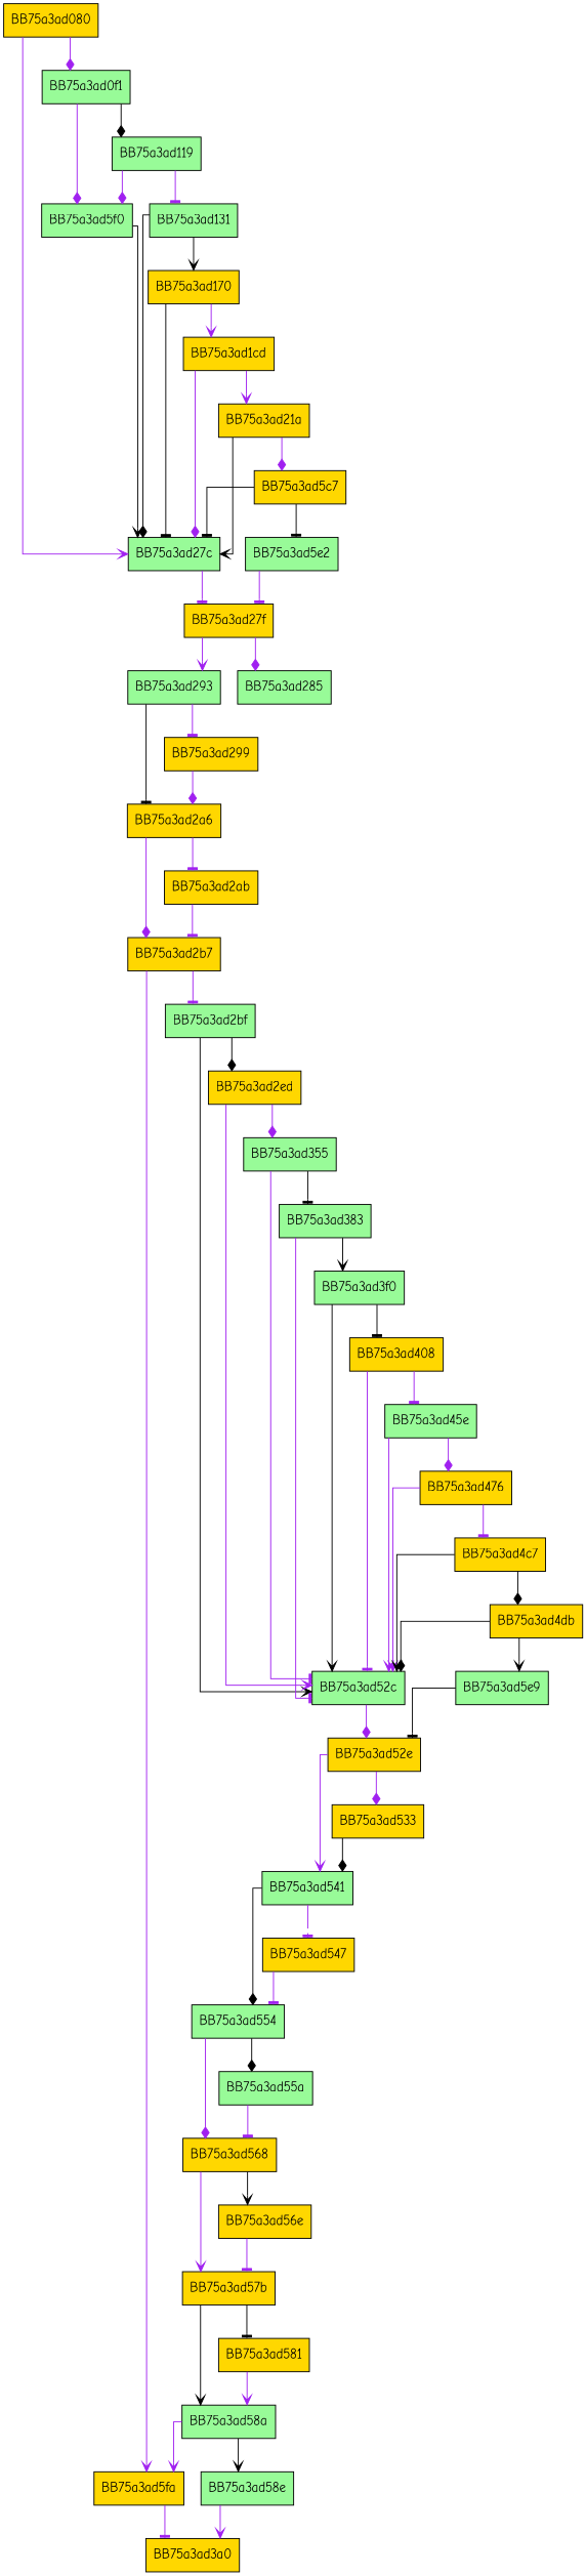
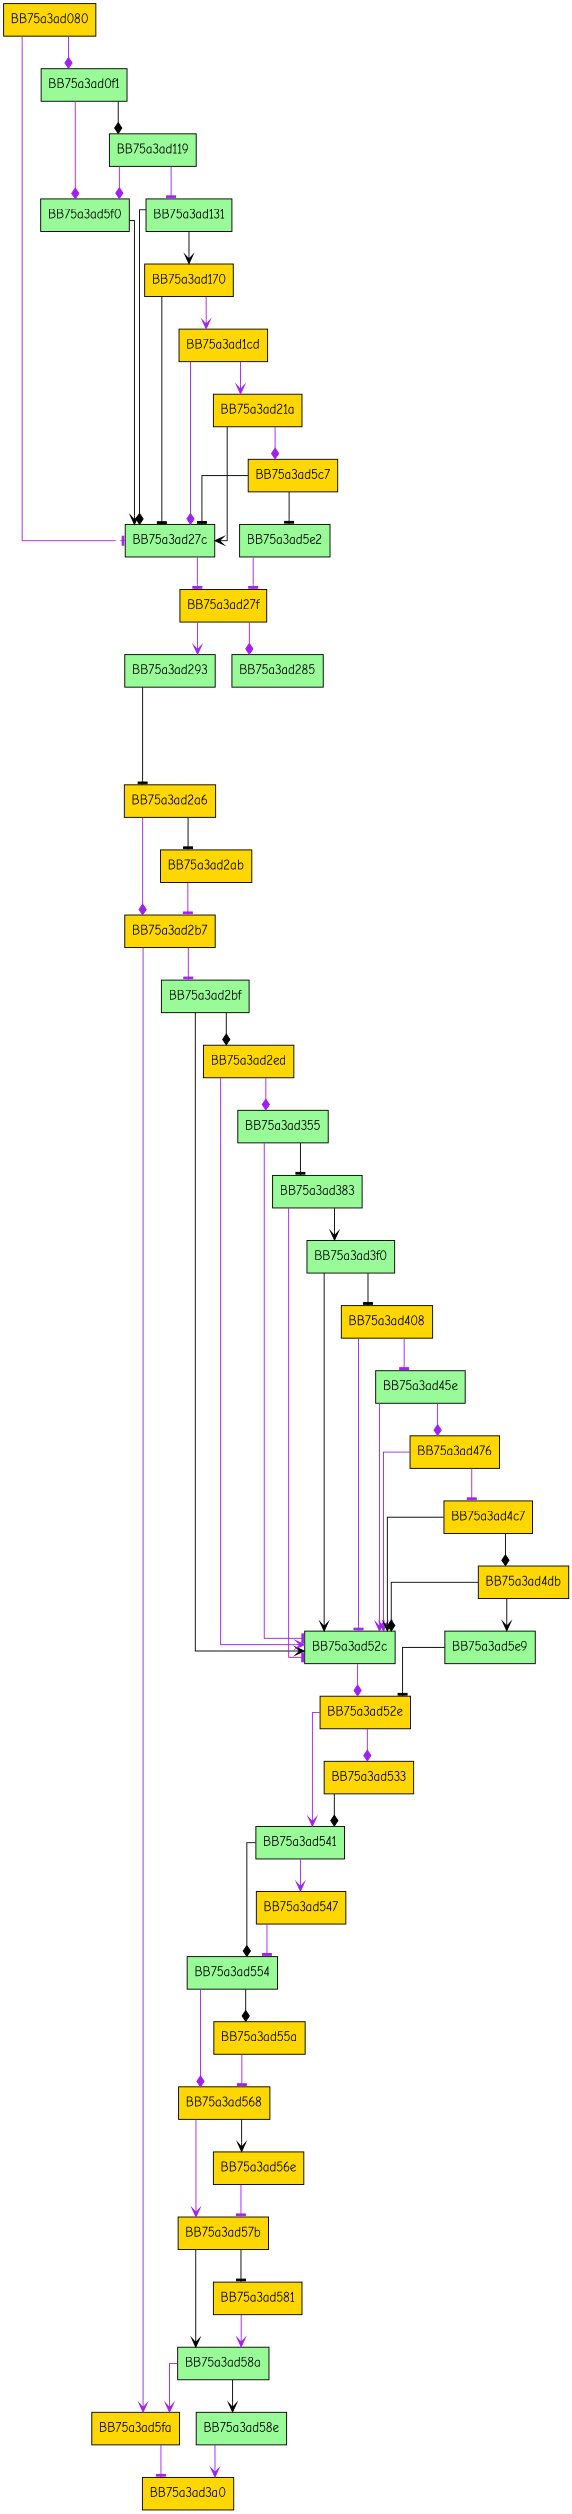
  digraph {
    fontname="Comic Neue"
    splines=ortho
    node [fillcolor=gold fontname="Comic Neue" shape=box style=filled]
    edge [arrowhead=vee color=purple fontname="Comic Neue"]
    BB75a3ad27c [fillcolor=palegreen]
    BB75a3ad080
    BB75a3ad0f1 [fillcolor=palegreen]
    BB75a3ad27f
    BB75a3ad5f0 [fillcolor=palegreen]
    BB75a3ad119 [fillcolor=palegreen]
    BB75a3ad293 [fillcolor=palegreen]
    BB75a3ad285 [fillcolor=palegreen]
    BB75a3ad131 [fillcolor=palegreen]
    BB75a3ad170
    BB75a3ad1cd
    BB75a3ad21a
    BB75a3ad5c7
    BB75a3ad5e2 [fillcolor=palegreen]
    BB75a3ad2a6
-   BB75a3ad299
    BB75a3ad2b7
    BB75a3ad2ab
    BB75a3ad5fa
    BB75a3ad2bf [fillcolor=palegreen]
    n21 [label=BB75a3ad3a0]
    BB75a3ad52c [fillcolor=palegreen]
    BB75a3ad2ed
    BB75a3ad52e
    BB75a3ad355 [fillcolor=palegreen]
    BB75a3ad541 [fillcolor=palegreen]
    BB75a3ad533
    BB75a3ad383 [fillcolor=palegreen]
    BB75a3ad3f0 [fillcolor=palegreen]
    BB75a3ad408
    BB75a3ad45e [fillcolor=palegreen]
    BB75a3ad476
    BB75a3ad4c7
    BB75a3ad4db
    BB75a3ad5e9 [fillcolor=palegreen]
    BB75a3ad554 [fillcolor=palegreen]
    BB75a3ad547
    BB75a3ad568
-   BB75a3ad55a [fillcolor=palegreen]
+   BB75a3ad55a
    BB75a3ad57b
    BB75a3ad56e
    BB75a3ad58a [fillcolor=palegreen]
    BB75a3ad581
    BB75a3ad58e [fillcolor=palegreen]
    BB75a3ad27c -> BB75a3ad27f [arrowhead=tee]
-   BB75a3ad080 -> BB75a3ad27c
+   BB75a3ad080 -> BB75a3ad27c [arrowhead=tee]
    BB75a3ad080 -> BB75a3ad0f1 [arrowhead=diamond]
    BB75a3ad0f1 -> BB75a3ad5f0 [arrowhead=diamond]
    BB75a3ad0f1 -> BB75a3ad119 [arrowhead=diamond color=black]
    BB75a3ad27f -> BB75a3ad293
    BB75a3ad27f -> BB75a3ad285 [arrowhead=diamond]
    BB75a3ad5f0 -> BB75a3ad27c [color=black]
    BB75a3ad119 -> BB75a3ad5f0 [arrowhead=diamond]
    BB75a3ad119 -> BB75a3ad131 [arrowhead=tee]
    BB75a3ad293 -> BB75a3ad2a6 [arrowhead=tee color=black]
-   BB75a3ad293 -> BB75a3ad299 [arrowhead=tee]
    BB75a3ad131 -> BB75a3ad27c [arrowhead=diamond color=black]
    BB75a3ad131 -> BB75a3ad170 [color=black]
    BB75a3ad170 -> BB75a3ad27c [arrowhead=tee color=black]
    BB75a3ad170 -> BB75a3ad1cd
    BB75a3ad1cd -> BB75a3ad27c [arrowhead=diamond]
    BB75a3ad1cd -> BB75a3ad21a
    BB75a3ad21a -> BB75a3ad27c [color=black]
    BB75a3ad21a -> BB75a3ad5c7 [arrowhead=diamond]
    BB75a3ad5c7 -> BB75a3ad27c [arrowhead=tee color=black]
    BB75a3ad5c7 -> BB75a3ad5e2 [arrowhead=tee color=black]
    BB75a3ad5e2 -> BB75a3ad27f [arrowhead=tee]
    BB75a3ad2a6 -> BB75a3ad2b7 [arrowhead=diamond]
-   BB75a3ad2a6 -> BB75a3ad2ab [arrowhead=tee]
-   BB75a3ad299 -> BB75a3ad2a6 [arrowhead=diamond]
+   BB75a3ad2a6 -> BB75a3ad2ab [arrowhead=tee color=black]
    BB75a3ad2b7 -> BB75a3ad5fa
    BB75a3ad2b7 -> BB75a3ad2bf [arrowhead=tee]
    BB75a3ad2ab -> BB75a3ad2b7 [arrowhead=tee]
    BB75a3ad5fa -> n21 [arrowhead=tee]
    BB75a3ad2bf -> BB75a3ad52c [color=black]
    BB75a3ad2bf -> BB75a3ad2ed [arrowhead=diamond color=black]
    BB75a3ad52c -> BB75a3ad52e [arrowhead=diamond]
    BB75a3ad2ed -> BB75a3ad52c
    BB75a3ad2ed -> BB75a3ad355 [arrowhead=diamond]
    BB75a3ad52e -> BB75a3ad541
    BB75a3ad52e -> BB75a3ad533 [arrowhead=diamond]
    BB75a3ad355 -> BB75a3ad52c [arrowhead=tee]
    BB75a3ad355 -> BB75a3ad383 [arrowhead=tee color=black]
    BB75a3ad541 -> BB75a3ad554 [arrowhead=diamond color=black]
-   BB75a3ad541 -> BB75a3ad547 [arrowhead=tee]
+   BB75a3ad541 -> BB75a3ad547
    BB75a3ad533 -> BB75a3ad541 [arrowhead=diamond color=black]
    BB75a3ad383 -> BB75a3ad52c [arrowhead=tee]
    BB75a3ad383 -> BB75a3ad3f0 [color=black]
    BB75a3ad3f0 -> BB75a3ad52c [color=black]
    BB75a3ad3f0 -> BB75a3ad408 [arrowhead=tee color=black]
    BB75a3ad408 -> BB75a3ad52c [arrowhead=tee]
    BB75a3ad408 -> BB75a3ad45e [arrowhead=tee]
    BB75a3ad45e -> BB75a3ad52c
    BB75a3ad45e -> BB75a3ad476 [arrowhead=diamond]
    BB75a3ad476 -> BB75a3ad52c
    BB75a3ad476 -> BB75a3ad4c7 [arrowhead=tee]
    BB75a3ad4c7 -> BB75a3ad52c [color=black]
    BB75a3ad4c7 -> BB75a3ad4db [arrowhead=diamond color=black]
    BB75a3ad4db -> BB75a3ad52c [arrowhead=diamond color=black]
    BB75a3ad4db -> BB75a3ad5e9 [color=black]
    BB75a3ad5e9 -> BB75a3ad52e [arrowhead=tee color=black]
    BB75a3ad554 -> BB75a3ad568 [arrowhead=diamond]
    BB75a3ad554 -> BB75a3ad55a [arrowhead=diamond color=black]
    BB75a3ad547 -> BB75a3ad554 [arrowhead=tee]
    BB75a3ad568 -> BB75a3ad57b
    BB75a3ad568 -> BB75a3ad56e [color=black]
    BB75a3ad55a -> BB75a3ad568 [arrowhead=tee]
    BB75a3ad57b -> BB75a3ad58a [color=black]
    BB75a3ad57b -> BB75a3ad581 [arrowhead=tee color=black]
    BB75a3ad56e -> BB75a3ad57b [arrowhead=tee]
    BB75a3ad58a -> BB75a3ad5fa
    BB75a3ad58a -> BB75a3ad58e [color=black]
    BB75a3ad581 -> BB75a3ad58a
    BB75a3ad58e -> n21
  }
